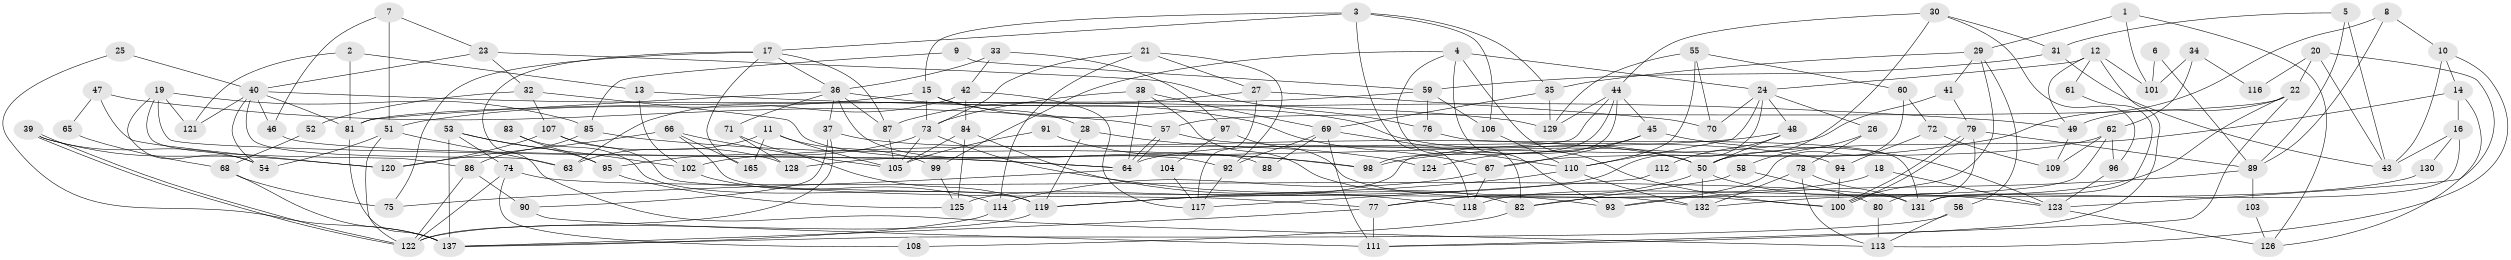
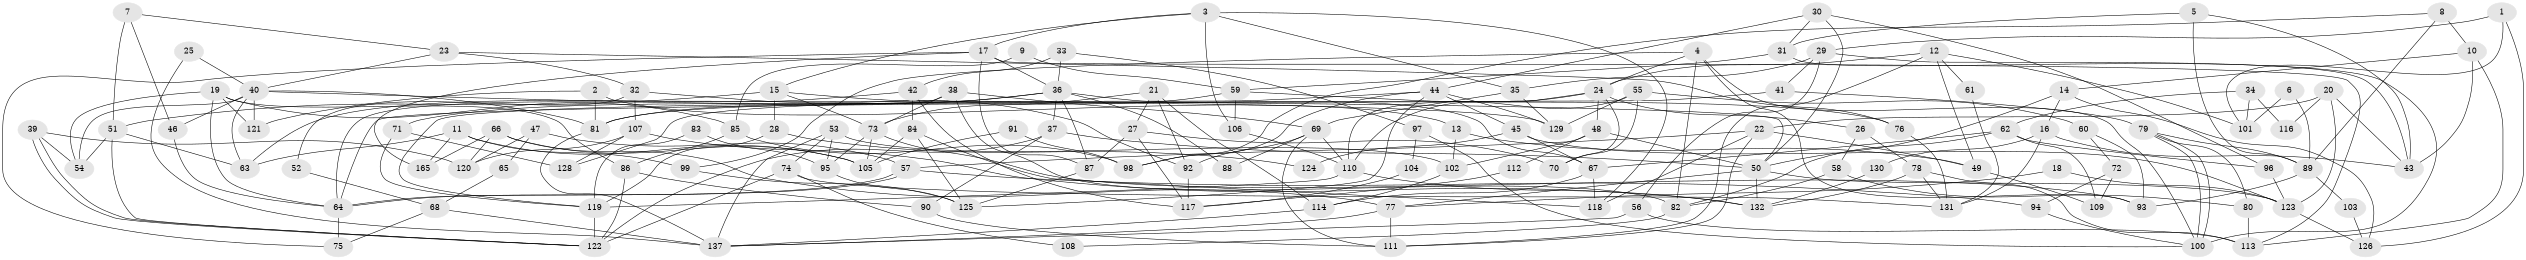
  graph {
    node [color=gray90 style=filled]
    1
    29
    101
    126
    35
    100
    41
    56
    2
    13
    81
    121
    49
    102
    n15 [label=137]
    3
    15
    17
    106
    118
    51
    50
    28
    73
    113
    n26 [label=165]
    36
    75
    87
    69
    129
    110
    4
    24
    82
    93
    99
    26
    48
    70
    119
    108
    125
    5
    31
    43
    89
    59
    103
    6
    7
    23
    46
    32
    40
    76
    64
    63
    54
    122
    8
    10
    98
    14
    9
    85
    86
    16
    11
    105
    12
    61
    111
    109
    131
    114
    130
    77
    123
    132
    124
    95
    37
    67
    71
    88
    18
    19
    90
    20
    22
    116
    57
    21
    27
    92
    117
    94
    52
    107
    58
    78
    112
    25
    80
    79
    30
    44
    96
    45
    128
    68
    120
    33
    42
    97
    84
    104
    34
    62
    38
    39
    47
    65
    53
    74
    55
    60
    72
    66
    83
    91
    1 -- 29
    1 -- 101
    1 -- 126
    29 -- 35
    29 -- 100
    29 -- 41
    29 -- 56
    35 -- 69
    35 -- 129
    41 -- 64
    41 -- 79
    56 -- n15
    56 -- 113
    2 -- 13
    2 -- 81
    2 -- 121
    13 -- 49
    13 -- 102
    81 -- n15
    49 -- 109
    102 -- 114
    3 -- 35
    3 -- 15
    3 -- 17
    3 -- 106
    3 -- 118
    15 -- 51
    15 -- 50
    15 -- 28
    15 -- 73
    17 -- 113
    17 -- n26
    17 -- 36
    17 -- 75
    17 -- 87
    106 -- 110
    51 -- 63
    51 -- 54
    51 -- 122
    50 -- 77
    50 -- 123
    50 -- 132
    28 -- 119
    28 -- 124
    73 -- 93
    73 -- 105
    73 -- 95
    36 -- 81
    36 -- 87
    36 -- 37
    36 -- 67
    36 -- 71
    36 -- 88
-   87 -- 105
+   87 -- 125
    69 -- 110
    69 -- 111
    69 -- 88
    69 -- 92
    110 -- 119
    110 -- 132
    4 -- 100
    4 -- 24
    4 -- 82
    4 -- 93
    4 -- 99
    24 -- 110
    24 -- 26
    24 -- 48
    24 -- 70
    24 -- 119
    82 -- 108
    99 -- 125
    26 -- 58
    26 -- 78
    48 -- 102
    48 -- 50
    48 -- 112
    119 -- 122
    5 -- 31
    5 -- 43
    5 -- 89
    31 -- 43
    31 -- 59
    89 -- 93
    89 -- 103
    59 -- 81
    59 -- 106
    59 -- 76
    103 -- 126
    6 -- 101
    6 -- 89
    7 -- 51
    7 -- 23
    7 -- 46
    23 -- 32
    23 -- 40
    23 -- 76
    46 -- 64
    32 -- 92
    32 -- 52
    32 -- 107
    40 -- 81
    40 -- 121
    40 -- 129
    40 -- 46
    40 -- 63
    40 -- 54
    76 -- 131
    64 -- 75
    8 -- 89
    8 -- 10
    8 -- 98
    10 -- 113
    10 -- 43
    10 -- 14
    14 -- 126
    14 -- 50
    14 -- 16
    9 -- 59
    9 -- 85
    85 -- 98
    85 -- 86
    86 -- 122
    86 -- 90
    16 -- 43
    16 -- 131
    16 -- 130
    11 -- n26
    11 -- 99
    11 -- 63
    11 -- 105
    12 -- 101
    12 -- 49
    12 -- 24
    12 -- 61
    12 -- 111
    61 -- 131
    114 -- n15
    130 -- 132
    77 -- n15
    77 -- 111
    123 -- 126
    95 -- 125
    37 -- 50
    37 -- 122
    37 -- 90
    67 -- 118
    67 -- 114
    71 -- 119
    71 -- 128
    18 -- 77
    18 -- 123
    19 -- 121
    19 -- 64
    19 -- 54
    19 -- 85
    19 -- 86
    90 -- 111
    20 -- 43
    20 -- 123
    20 -- 22
    20 -- 116
    22 -- 49
    22 -- 118
    22 -- 111
    22 -- 57
    57 -- 64
    57 -- 64
    57 -- 94
    21 -- 73
    21 -- 114
    21 -- 27
    21 -- 92
    27 -- 87
    27 -- 70
    27 -- 117
    92 -- 117
    94 -- 100
    52 -- 68
    107 -- 132
    107 -- 128
    107 -- 120
    58 -- 82
    58 -- 80
    78 -- 113
    78 -- 131
    78 -- 132
    112 -- 117
    25 -- n15
    25 -- 40
    80 -- 113
    79 -- 100
    79 -- 100
    79 -- 89
    79 -- 80
    30 -- 50
    30 -- 31
    30 -- 44
    30 -- 96
    44 -- 129
    44 -- 125
    44 -- 98
    44 -- 45
    44 -- 128
    96 -- 123
    45 -- 123
    45 -- 124
    45 -- 67
    68 -- n15
    68 -- 75
    33 -- 36
    33 -- 42
    33 -- 97
    42 -- 63
    42 -- 117
    42 -- 84
    97 -- 100
    97 -- 104
    84 -- 118
    84 -- 125
    84 -- 105
    104 -- 117
    34 -- 101
    34 -- 116
    34 -- 62
    62 -- 82
    62 -- 109
    62 -- 67
    62 -- 96
    38 -- 73
    38 -- 69
    38 -- 82
    38 -- 64
    39 -- 54
    39 -- 122
    39 -- 122
    39 -- 120
    47 -- 57
    47 -- 120
    47 -- 65
    65 -- 68
    53 -- 102
    53 -- n15
    53 -- 95
    53 -- 74
    74 -- 108
    74 -- 122
    74 -- 131
    55 -- 129
    55 -- 110
    55 -- 70
    55 -- 60
    60 -- 93
    60 -- 72
    72 -- 109
    72 -- 94
    66 -- n26
    66 -- 105
    66 -- 77
    66 -- 120
    83 -- 119
    83 -- 95
    91 -- 98
    91 -- 105
  }
